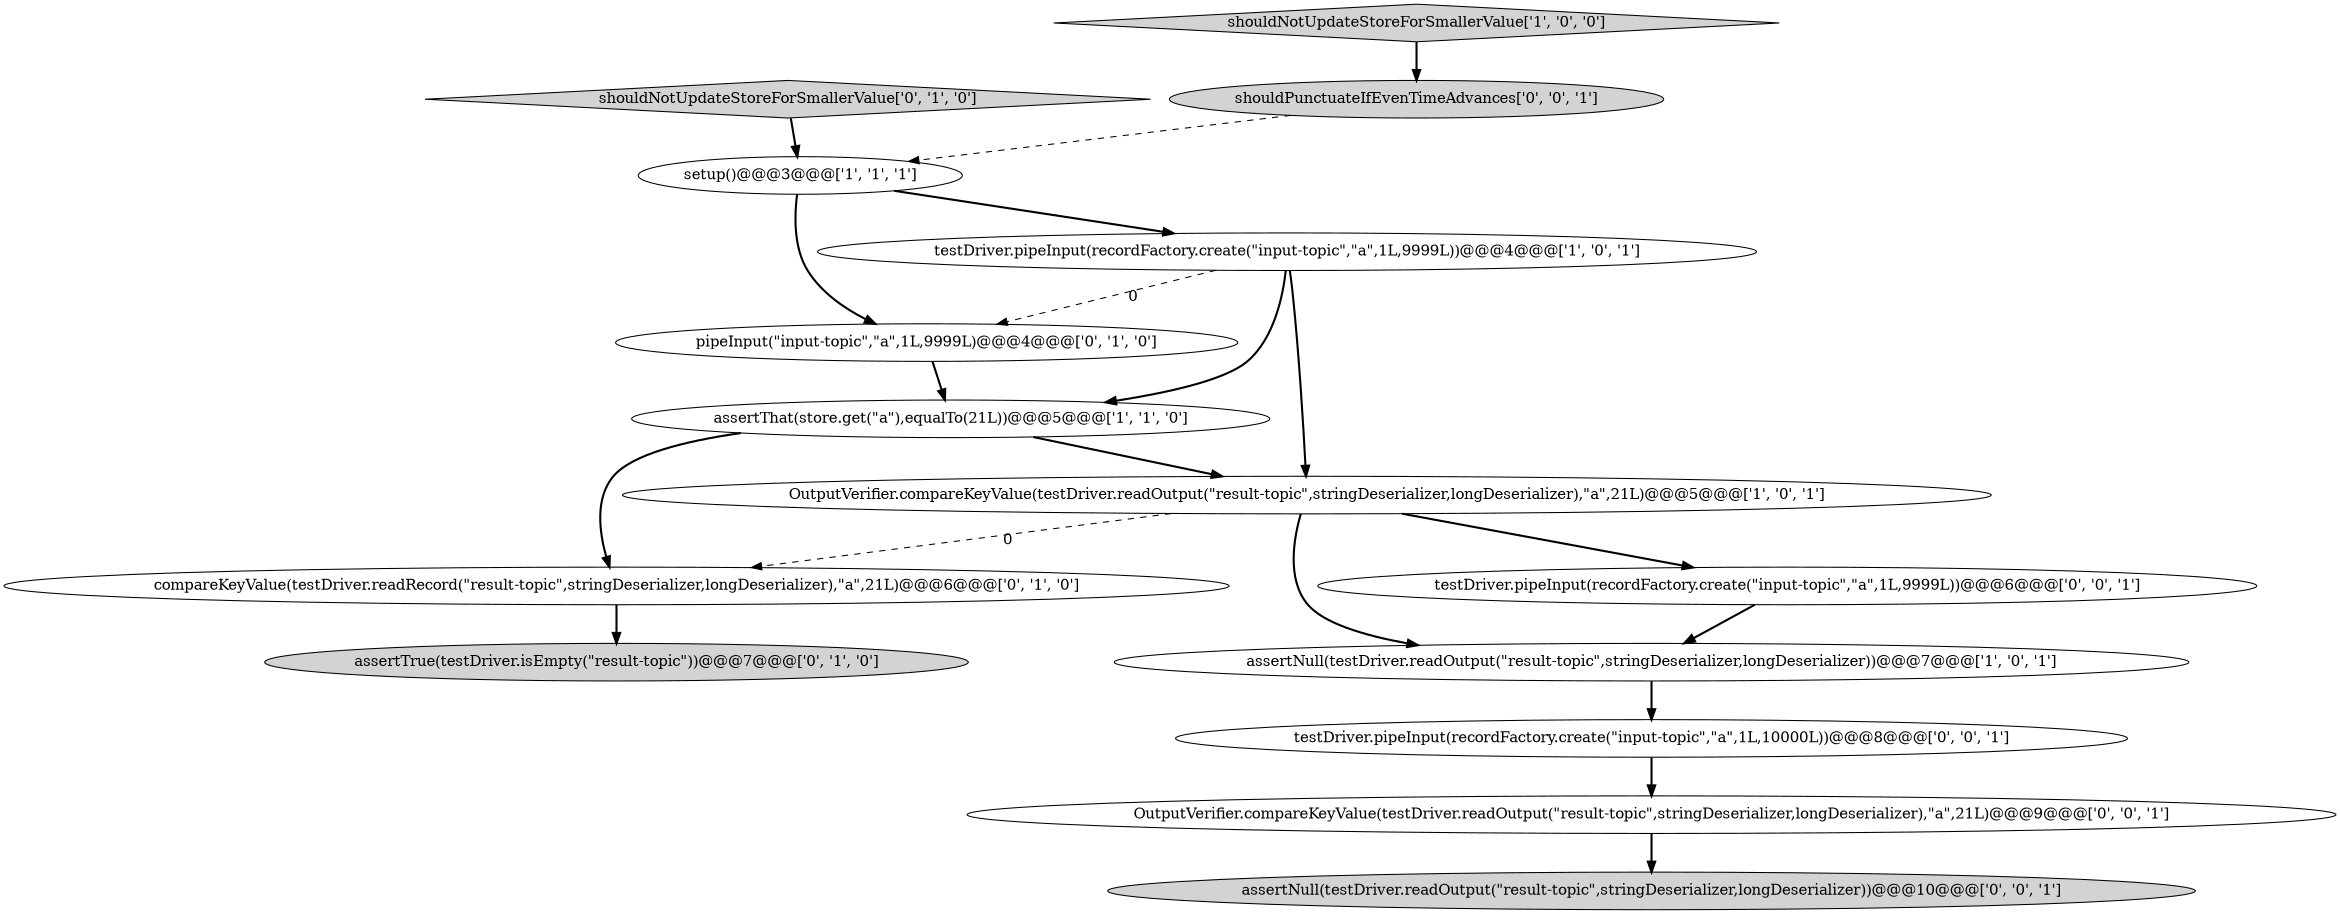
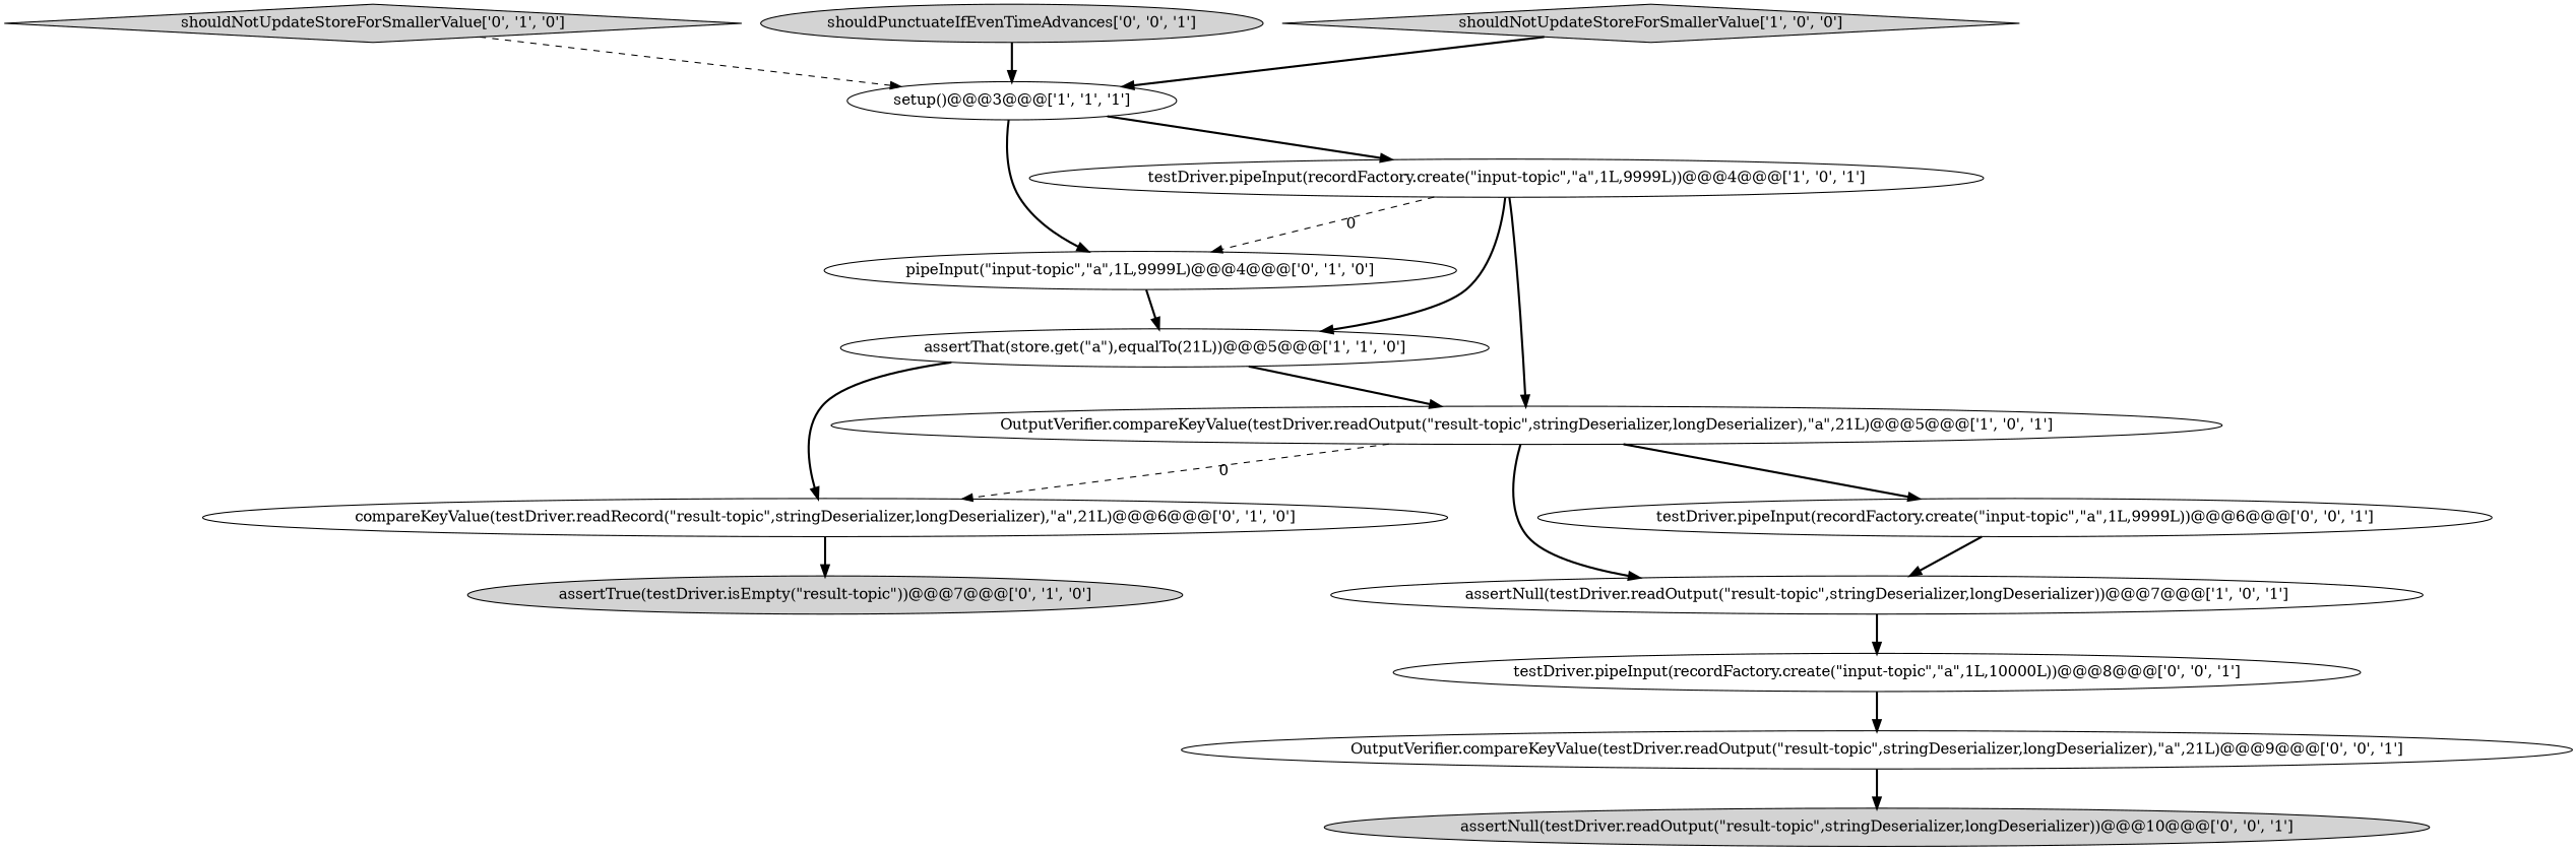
  digraph {
    node [fillcolor=white shape=ellipse style=filled]
    edge [style=bold]
    n1 [label="assertThat(store.get(\"a\"),equalTo(21L))@@@5@@@['1', '1', '0']"]
    n2 [label="OutputVerifier.compareKeyValue(testDriver.readOutput(\"result-topic\",stringDeserializer,longDeserializer),\"a\",21L)@@@5@@@['1', '0', '1']"]
    n3 [label="compareKeyValue(testDriver.readRecord(\"result-topic\",stringDeserializer,longDeserializer),\"a\",21L)@@@6@@@['0', '1', '0']"]
    n4 [label="testDriver.pipeInput(recordFactory.create(\"input-topic\",\"a\",1L,9999L))@@@6@@@['0', '0', '1']"]
    n5 [label="assertNull(testDriver.readOutput(\"result-topic\",stringDeserializer,longDeserializer))@@@7@@@['1', '0', '1']"]
    n6 [fillcolor=lightgray label="assertTrue(testDriver.isEmpty(\"result-topic\"))@@@7@@@['0', '1', '0']"]
    n7 [label="pipeInput(\"input-topic\",\"a\",1L,9999L)@@@4@@@['0', '1', '0']"]
    n8 [label="testDriver.pipeInput(recordFactory.create(\"input-topic\",\"a\",1L,10000L))@@@8@@@['0', '0', '1']"]
    n9 [label="testDriver.pipeInput(recordFactory.create(\"input-topic\",\"a\",1L,9999L))@@@4@@@['1', '0', '1']"]
    n10 [fillcolor=lightgray label="shouldNotUpdateStoreForSmallerValue['0', '1', '0']" shape=diamond]
    n11 [label="setup()@@@3@@@['1', '1', '1']"]
    n12 [fillcolor=lightgray label="assertNull(testDriver.readOutput(\"result-topic\",stringDeserializer,longDeserializer))@@@10@@@['0', '0', '1']"]
    n13 [fillcolor=lightgray label="shouldPunctuateIfEvenTimeAdvances['0', '0', '1']"]
    n14 [label="OutputVerifier.compareKeyValue(testDriver.readOutput(\"result-topic\",stringDeserializer,longDeserializer),\"a\",21L)@@@9@@@['0', '0', '1']"]
    n15 [fillcolor=lightgray label="shouldNotUpdateStoreForSmallerValue['1', '0', '0']" shape=diamond]
    n1 -> n2
    n1 -> n3
    n2 -> n3 [label=0 style=dashed]
    n2 -> n4
    n2 -> n5
    n3 -> n6
    n4 -> n5
    n5 -> n8
    n7 -> n1
    n8 -> n14
    n9 -> n1
    n9 -> n2
    n9 -> n7 [label=0 style=dashed]
-   n10 -> n11
+   n10 -> n11 [style=dashed]
    n11 -> n7
    n11 -> n9
-   n13 -> n11 [style=dashed]
+   n13 -> n11
    n14 -> n12
-   n15 -> n13
+   n15 -> n11
  }
